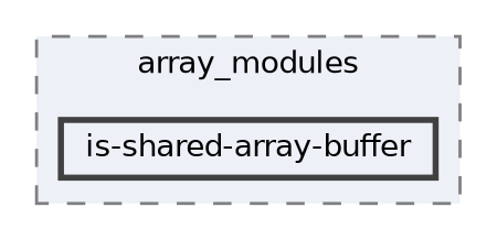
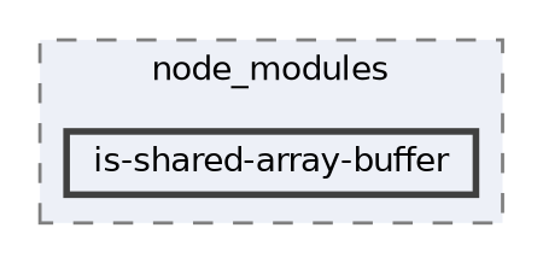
  digraph {
    compound=true
    rankdir=LR
    n1 [color=grey25 fillcolor="#edf0f7" fontname=Helvetica fontsize=10 height=0.2 label="is-shared-array-buffer" shape=box style="filled,bold" width=0.4]
    subgraph cluster_1 {
      bgcolor="#edf0f7"
      fontname=Helvetica
      fontsize=10
-     label=array_modules
+     label=node_modules
      pencolor=grey50
      style="filled,dashed"
      n1
    }
  }
